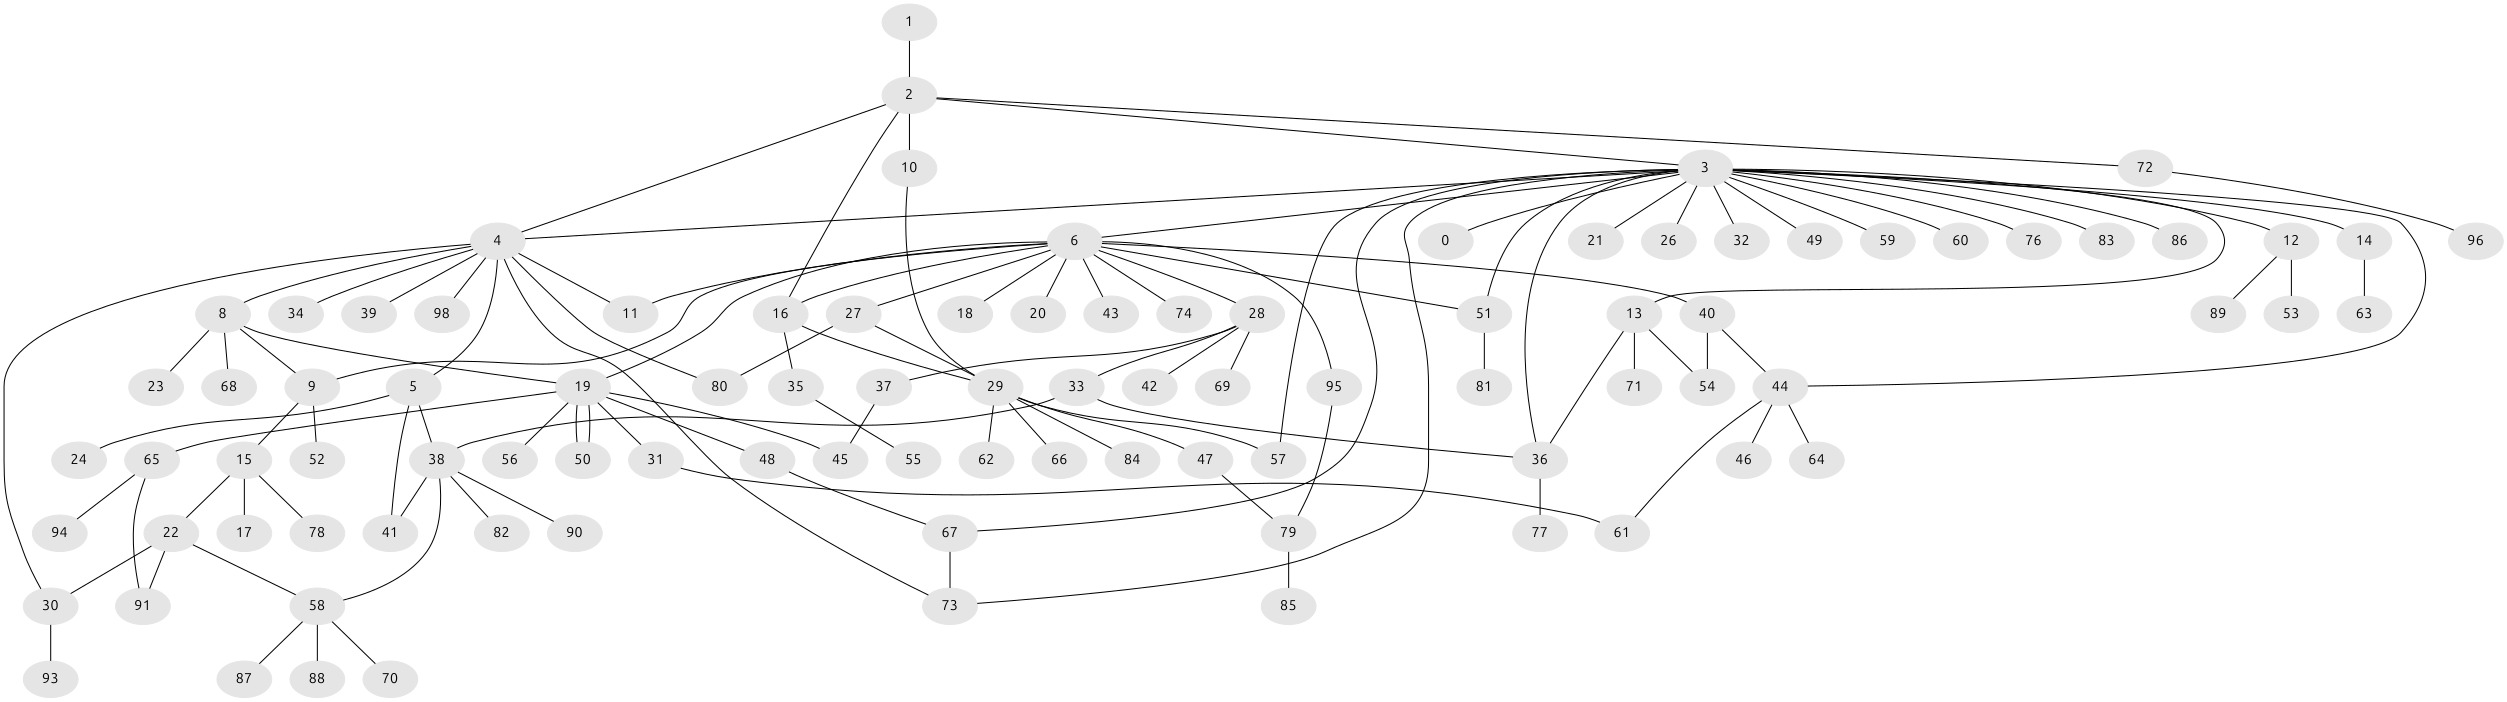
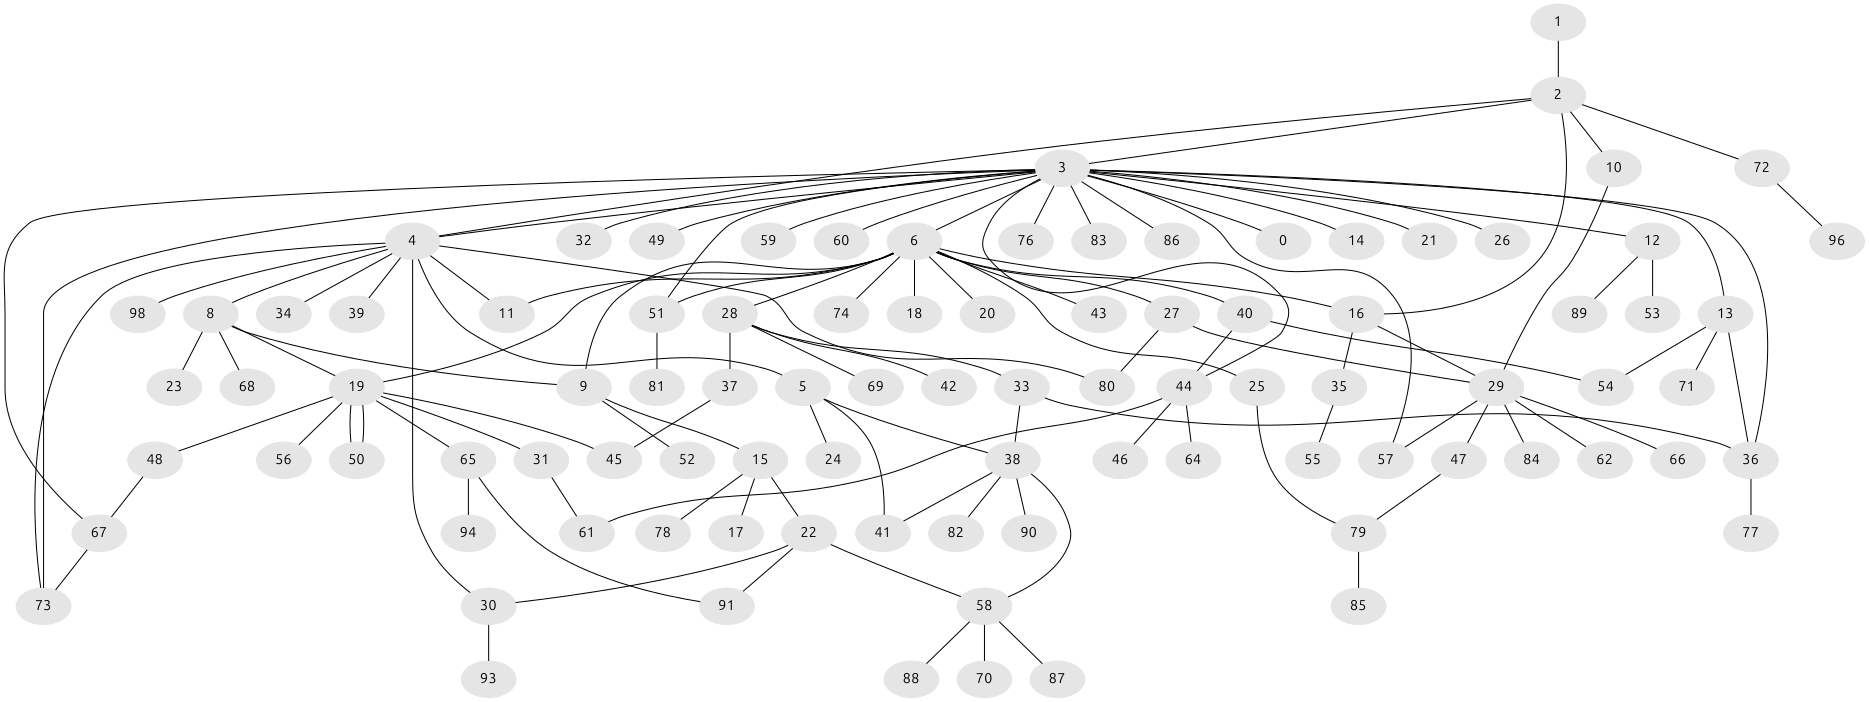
  graph {
    fontname=Ubuntu
    node [color=gray90 fontname=Ubuntu style=filled]
    edge [fontname=Ubuntu]
    1
    2
    3
    4
    10
    16
    72
    6
    n9 [label=0]
    12
    13
    14
    21
    26
    32
    36
    44
    49
    51
    57
    59
    60
    67
    73
    76
    83
    86
    5
    8
    11
    30
    34
    39
    80
    n35 [label=98]
    29
    35
    96
    9
    18
    19
    20
-   25 [label=95]
+   25
    27
    28
    40
    43
    74
    53
    89
    54
    71
-   63
    77
    61
    46
    64
    81
    24
    38
    41
    23
    68
    93
    58
    82
    90
    15
    52
    31
    45
    48
    50
    56
    65
    79
    33
    37
    42
    69
    17
    22
    78
    47
    62
    66
    84
    91
    55
    94
    70
    87
    88
    85
    1 -- 2
    2 -- 3
    2 -- 4
    2 -- 10
    2 -- 16
    2 -- 72
    3 -- 4
    3 -- 6
    3 -- n9
    3 -- 12
    3 -- 13
    3 -- 14
    3 -- 21
    3 -- 26
    3 -- 32
    3 -- 36
    3 -- 44
    3 -- 49
    3 -- 51
    3 -- 57
    3 -- 59
    3 -- 60
    3 -- 67
    3 -- 73
    3 -- 76
    3 -- 83
    3 -- 86
    4 -- 73
    4 -- 5
    4 -- 8
    4 -- 11
    4 -- 30
    4 -- 34
    4 -- 39
    4 -- 80
    4 -- n35
    10 -- 29
    16 -- 29
    16 -- 35
    72 -- 96
    6 -- 16
    6 -- 51
    6 -- 11
    6 -- 9
    6 -- 18
    6 -- 19
    6 -- 20
    6 -- 25
    6 -- 27
    6 -- 28
    6 -- 40
    6 -- 43
    6 -- 74
    12 -- 53
    12 -- 89
    13 -- 36
    13 -- 54
    13 -- 71
-   14 -- 63
    36 -- 77
    44 -- 61
    44 -- 46
    44 -- 64
    51 -- 81
    67 -- 73
    5 -- 24
    5 -- 38
    5 -- 41
    8 -- 9
    8 -- 19
    8 -- 23
    8 -- 68
    30 -- 93
    29 -- 57
    29 -- 47
    29 -- 62
    29 -- 66
    29 -- 84
    35 -- 55
    9 -- 15
    9 -- 52
    19 -- 31
    19 -- 45
    19 -- 48
    19 -- 50
    19 -- 50
    19 -- 56
    19 -- 65
    25 -- 79
    27 -- 80
    27 -- 29
    28 -- 33
    28 -- 37
    28 -- 42
    28 -- 69
    40 -- 44
    40 -- 54
    38 -- 41
    38 -- 58
    38 -- 82
    38 -- 90
    58 -- 70
    58 -- 87
    58 -- 88
    15 -- 17
    15 -- 22
    15 -- 78
    31 -- 61
    48 -- 67
    65 -- 91
    65 -- 94
    79 -- 85
    33 -- 36
    33 -- 38
    37 -- 45
    22 -- 30
    22 -- 58
    22 -- 91
    47 -- 79
  }
